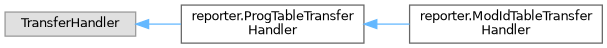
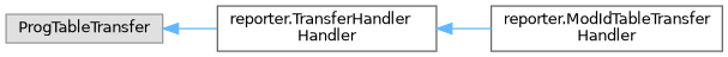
  digraph {
    rankdir=LR
    node [color=grey40 fillcolor=white fontname=Helvetica fontsize=10 shape=box style=filled]
    edge [color=steelblue1 dir=back fontname=Helvetica fontsize=10 labelfontname=Helvetica labelfontsize=10 style=solid]
-   n1 [color=grey60 fillcolor="#E0E0E0" height=0.2 label=TransferHandler width=0.4]
-   n2 [height=0.2 label="reporter.ProgTableTransfer\lHandler" width=0.4]
+   n1 [color=grey60 fillcolor="#E0E0E0" height=0.2 label=ProgTableTransfer width=0.4]
+   n2 [height=0.2 label="reporter.TransferHandler\lHandler" width=0.4]
    n3 [height=0.2 label="reporter.ModIdTableTransfer\lHandler" width=0.4]
    n1 -> n2
    n2 -> n3
  }
